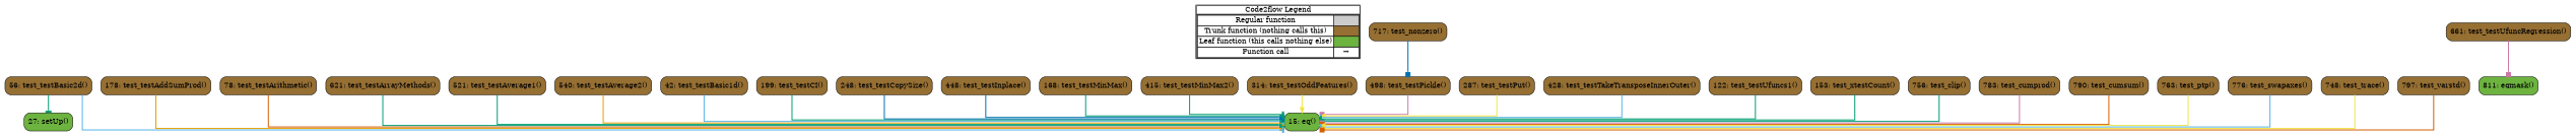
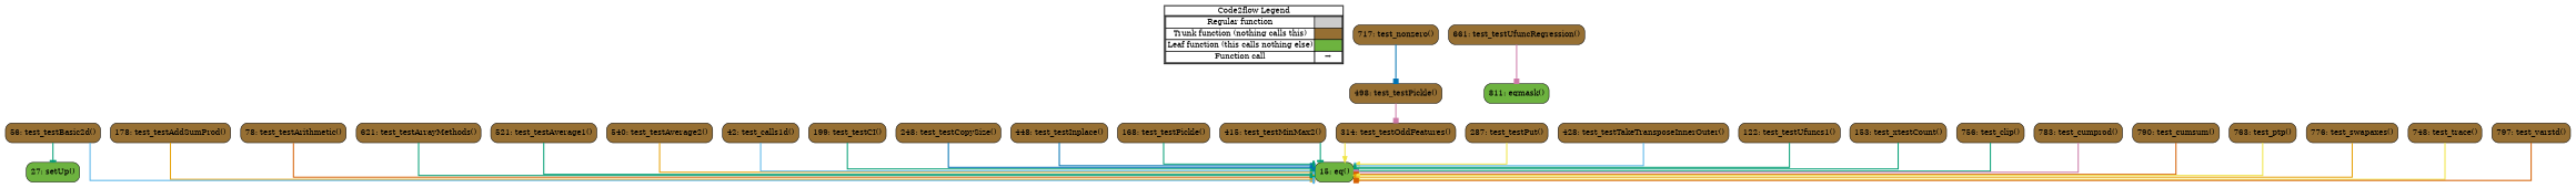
  digraph {
    concentrate=true
    rankdir=TB
    splines=ortho
    node [shape=rect fillcolor="#966F33" style="rounded,filled"]
    edge [color="#009E73" penwidth=2]
    n1 [label=<         <table cellspacing="0" cellpadding="0" border="1"><tr><td>Code2flow Legend</td></tr><tr><td>         <table cellspacing="0">         <tr><td>Regular function</td><td width="50px" bgcolor='#cccccc'></td></tr>         <tr><td>Trunk function (nothing calls this)</td><td bgcolor='#966F33'></td></tr>         <tr><td>Leaf function (this calls nothing else)</td><td bgcolor='#6db33f'></td></tr>         <tr><td>Function call</td><td><font color='black'>&#8594;</font></td></tr>         </table></td></tr></table>         > margin=0 shape=none fillcolor="" style=""]
    n2 [fillcolor="#6db33f" label="27: setUp()"]
    n3 [label="178: test_testAddSumProd()"]
    n4 [label="78: test_testArithmetic()"]
    n5 [label="621: test_testArrayMethods()"]
    n6 [label="521: test_testAverage1()"]
    n7 [label="540: test_testAverage2()"]
-   n8 [label="42: test_testBasic1d()"]
+   n8 [label="42: test_calls1d()"]
    n9 [label="56: test_testBasic2d()"]
    n10 [label="199: test_testCI()"]
    n11 [label="248: test_testCopySize()"]
    n12 [label="448: test_testInplace()"]
-   n13 [label="168: test_testMinMax()"]
+   n13 [label="168: test_testPickle()"]
    n14 [label="415: test_testMinMax2()"]
    n15 [label="314: test_testOddFeatures()"]
    n16 [label="498: test_testPickle()"]
    n17 [label="287: test_testPut()"]
    n18 [label="428: test_testTakeTransposeInnerOuter()"]
    n19 [label="122: test_testUfuncs1()"]
    n20 [label="153: test_xtestCount()"]
    n21 [label="717: test_nonzero()"]
    n22 [label="661: test_testUfuncRegression()"]
    n23 [label="756: test_clip()"]
    n24 [label="783: test_cumprod()"]
    n25 [label="790: test_cumsum()"]
    n26 [label="763: test_ptp()"]
    n27 [label="776: test_swapaxes()"]
    n28 [label="748: test_trace()"]
    n29 [label="797: test_varstd()"]
    n30 [fillcolor="#6db33f" label="15: eq()"]
    n31 [fillcolor="#6db33f" label="811: eqmask()"]
    subgraph sub_1 {
      label=legend
      rank=min
      n1
    }
    subgraph sub_2 {
      label="File: test_old_ma"
      style=dotted
      n30
      n31
      subgraph sub_3 {
        label="Class: TestMa"
        style=dotted
        n2
        n3
        n4
        n5
        n6
        n7
        n8
        n9
        n10
        n11
        n12
        n13
        n14
        n15
        n16
        n17
        n18
        n19
        n20
      }
      subgraph sub_4 {
        label="Class: TestUfuncs"
        style=dotted
        n21
        n22
      }
      subgraph sub_5 {
        label="Class: TestArrayMethods"
        style=dotted
        n23
        n24
        n25
        n26
        n27
        n28
        n29
      }
    }
    n3 -> n30 [arrowhead=box color="#E69F00"]
    n3 -> n30 [color="#E69F00"]
    n3 -> n30 [color="#E69F00"]
    n3 -> n30 [color="#E69F00"]
    n3 -> n30 [color="#E69F00"]
    n3 -> n30 [color="#E69F00"]
    n3 -> n30 [color="#E69F00"]
    n3 -> n30 [color="#E69F00"]
    n3 -> n30 [color="#E69F00"]
    n3 -> n30 [color="#E69F00"]
    n3 -> n30 [color="#E69F00"]
    n3 -> n30 [color="#E69F00"]
    n3 -> n30 [color="#E69F00"]
    n3 -> n30 [color="#E69F00"]
    n4 -> n30 [arrowhead=tee color="#D55E00"]
    n4 -> n30 [color="#D55E00"]
    n4 -> n30 [color="#D55E00"]
    n4 -> n30 [color="#D55E00"]
    n4 -> n30 [color="#D55E00"]
    n4 -> n30 [color="#D55E00"]
    n4 -> n30 [color="#D55E00"]
    n4 -> n30 [color="#D55E00"]
    n4 -> n30 [color="#D55E00"]
    n4 -> n30 [color="#D55E00"]
    n4 -> n30 [color="#D55E00"]
    n4 -> n30 [color="#D55E00"]
    n4 -> n30 [color="#D55E00"]
    n4 -> n30 [color="#D55E00"]
    n4 -> n30 [color="#D55E00"]
    n4 -> n30 [color="#D55E00"]
    n4 -> n30 [color="#D55E00"]
    n4 -> n30 [color="#D55E00"]
    n4 -> n30 [color="#D55E00"]
    n4 -> n30 [color="#D55E00"]
    n4 -> n30 [color="#D55E00"]
    n4 -> n30 [color="#D55E00"]
    n4 -> n30 [color="#D55E00"]
    n5 -> n30 [arrowhead=box]
    n5 -> n30
    n5 -> n30
    n5 -> n30
    n5 -> n30
    n5 -> n30
    n5 -> n30
    n5 -> n30
    n5 -> n30
    n5 -> n30
    n5 -> n30
    n5 -> n30
    n6 -> n30 [arrowhead=box]
    n6 -> n30
    n6 -> n30
    n6 -> n30
    n6 -> n30
    n6 -> n30
    n7 -> n30 [arrowhead=tee color="#E69F00"]
    n7 -> n30 [color="#E69F00"]
    n7 -> n30 [color="#E69F00"]
    n7 -> n30 [color="#E69F00"]
    n8 -> n30 [arrowhead=tee color="#56B4E9"]
    n8 -> n30 [color="#56B4E9"]
    n8 -> n30 [color="#56B4E9"]
    n9 -> n2 [arrowhead=tee]
    n9 -> n30 [arrowhead=tee color="#56B4E9"]
    n9 -> n30 [color="#56B4E9"]
    n9 -> n30 [color="#56B4E9"]
    n10 -> n30 [arrowhead=box]
    n10 -> n30
    n10 -> n30
    n10 -> n30
    n10 -> n30
    n10 -> n30
    n10 -> n30
    n10 -> n30
    n10 -> n30
    n10 -> n30
    n10 -> n30
    n11 -> n30 [arrowhead=tee color="#0072B2"]
    n11 -> n30 [color="#0072B2"]
    n11 -> n30 [color="#0072B2"]
    n11 -> n30 [color="#0072B2"]
    n12 -> n30 [arrowhead=box color="#0072B2"]
    n12 -> n30 [color="#0072B2"]
    n12 -> n30 [color="#0072B2"]
    n12 -> n30 [color="#0072B2"]
    n12 -> n30 [color="#0072B2"]
    n12 -> n30 [color="#0072B2"]
    n12 -> n30 [color="#0072B2"]
    n12 -> n30 [color="#0072B2"]
    n12 -> n30 [color="#0072B2"]
    n12 -> n30 [color="#0072B2"]
    n12 -> n30 [color="#0072B2"]
    n13 -> n30 [arrowhead=tee]
    n13 -> n30
    n14 -> n30 [arrowhead=tee]
    n14 -> n30
    n14 -> n30
    n14 -> n30
    n15 -> n30 [color="#F0E442"]
    n15 -> n30 [color="#F0E442"]
    n15 -> n30 [color="#F0E442"]
    n15 -> n30 [color="#F0E442"]
    n15 -> n30 [color="#F0E442"]
    n15 -> n30 [color="#F0E442"]
    n15 -> n30 [color="#F0E442"]
    n15 -> n30 [color="#F0E442"]
    n15 -> n30 [color="#F0E442"]
    n15 -> n30 [color="#F0E442"]
    n15 -> n30 [color="#F0E442"]
    n15 -> n30 [color="#F0E442"]
    n15 -> n30 [color="#F0E442"]
    n15 -> n30 [color="#F0E442"]
    n15 -> n30 [color="#F0E442"]
    n15 -> n30 [color="#F0E442"]
    n15 -> n30 [color="#F0E442"]
    n15 -> n30 [color="#F0E442"]
    n15 -> n30 [color="#F0E442"]
    n15 -> n30 [color="#F0E442"]
    n15 -> n30 [color="#F0E442"]
    n15 -> n30 [color="#F0E442"]
    n15 -> n30 [color="#F0E442"]
    n15 -> n30 [color="#F0E442"]
    n15 -> n30 [color="#F0E442"]
    n15 -> n30 [color="#F0E442"]
    n15 -> n30 [color="#F0E442"]
-   n16 -> n30 [arrowhead=box color="#CC79A7"]
+   n16 -> n15 [arrowhead=box color="#CC79A7"]
    n17 -> n30 [color="#F0E442"]
    n17 -> n30 [color="#F0E442"]
    n18 -> n30 [arrowhead=tee color="#56B4E9"]
    n18 -> n30 [color="#56B4E9"]
    n18 -> n30 [color="#56B4E9"]
    n18 -> n30 [color="#56B4E9"]
    n19 -> n30 [arrowhead=tee]
    n19 -> n30
    n19 -> n30
    n19 -> n30
    n19 -> n30
    n19 -> n30
    n19 -> n30
    n19 -> n30
    n19 -> n30
    n19 -> n30
    n19 -> n30
    n19 -> n30
    n19 -> n30
    n19 -> n30
    n19 -> n30
    n19 -> n30
    n19 -> n30
    n19 -> n30
    n19 -> n30
    n19 -> n30
    n19 -> n30
    n19 -> n30
    n19 -> n30
    n19 -> n30
    n19 -> n30
    n19 -> n30
    n20 -> n30 [arrowhead=tee]
    n20 -> n30
    n20 -> n30
    n21 -> n16 [arrowhead=box color="#0072B2"]
    n22 -> n31 [arrowhead=box color="#CC79A7"]
    n23 -> n30 [arrowhead=box]
    n23 -> n30
    n23 -> n30
    n24 -> n30 [arrowhead=box color="#CC79A7"]
    n24 -> n30 [color="#CC79A7"]
    n25 -> n30 [arrowhead=box color="#D55E00"]
    n25 -> n30 [color="#D55E00"]
    n26 -> n30 [color="#F0E442"]
    n26 -> n30 [color="#F0E442"]
-   n27 -> n30 [arrowhead=tee color="#56B4E9"]
+   n27 -> n30 [arrowhead=tee color="#E69F00"]
    n28 -> n30 [color="#F0E442"]
    n29 -> n30 [arrowhead=box color="#D55E00"]
    n29 -> n30 [color="#D55E00"]
    n29 -> n30 [color="#D55E00"]
    n29 -> n30 [color="#D55E00"]
    n29 -> n30 [color="#D55E00"]
    n29 -> n30 [color="#D55E00"]
    n29 -> n30 [color="#D55E00"]
  }
